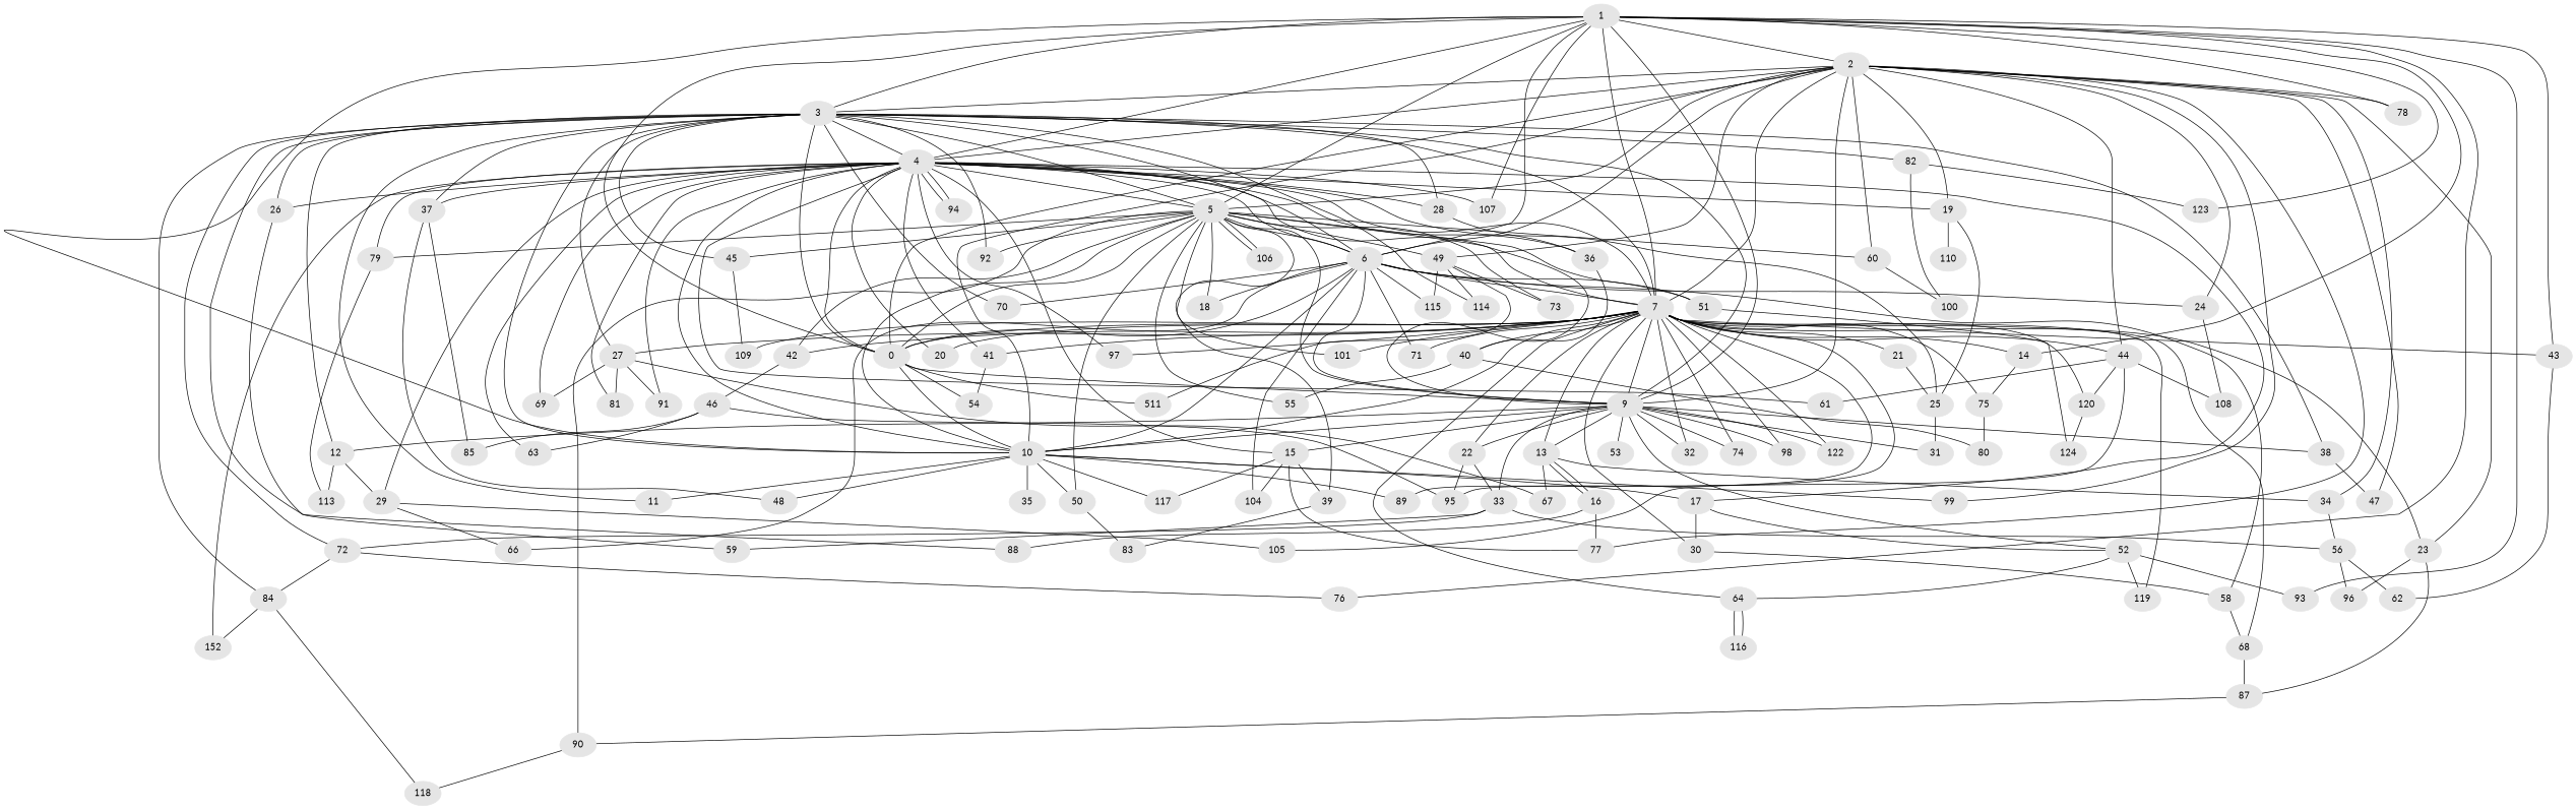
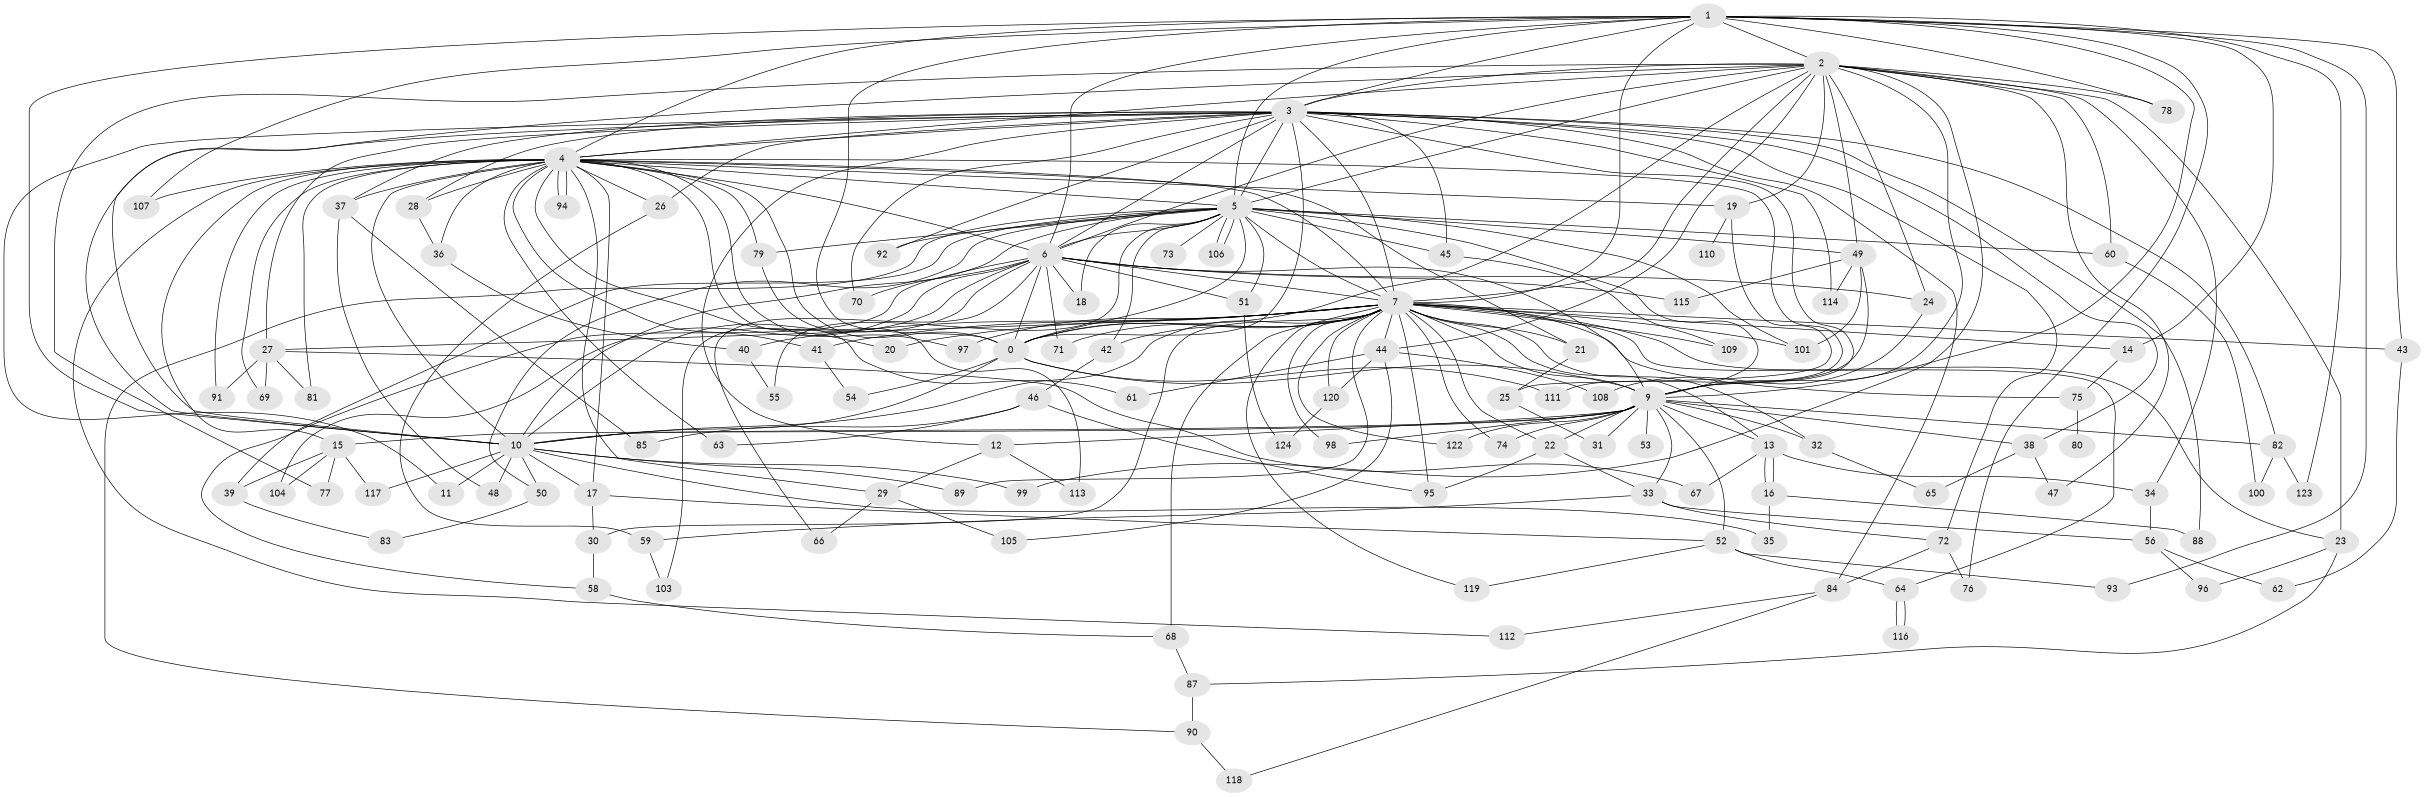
  graph {
    fontname=Lato
    node [color=gray90 fontname=Lato style=filled]
    edge [fontname=Lato]
    1
    2
    3
    4
    5
    6
    7
    n8 [label=0]
    9
    10
    14
    43
    76
    78
    93
    107
    123
    19
    23
    24
    34
    44
    47
    49
    60
    77
    99
    11
    12
    26
    27
    28
    37
    38
    45
    70
    72
    82
    84
    88
    92
    114
    15
    17
    20
    21
    29
    36
    41
    61
    63
    69
    79
    81
    91
    94
    97
-   112 [label=152]
+   112
    18
    39
    42
    50
    51
    55
    73
    90
    101
    106
    58
    66
    71
+   103
    104
    115
    13
    22
    30
    32
    40
    64
    68
    74
    75
    89
    95
    98
    109
    119
    120
    122
    54
-   111 [label=511]
+   111
    31
    33
    52
    53
    35
    48
    117
    62
    25
    110
    87
    96
    108
    56
    105
    100
    113
    59
    67
    85
+   65
    118
    83
    46
    n117 [label=124]
    16
    80
    116
    1 -- 2
    1 -- 3
    1 -- 4
    1 -- 5
    1 -- 6
    1 -- 7
    1 -- n8
    1 -- 9
    1 -- 10
    1 -- 14
    1 -- 43
    1 -- 76
    1 -- 78
    1 -- 93
    1 -- 107
    1 -- 123
    2 -- 3
    2 -- 4
    2 -- 5
    2 -- 6
    2 -- 7
    2 -- n8
    2 -- 9
    2 -- 10
    2 -- 78
    2 -- 19
    2 -- 23
    2 -- 24
    2 -- 34
    2 -- 44
    2 -- 47
    2 -- 49
    2 -- 60
    2 -- 77
    2 -- 99
    3 -- 4
    3 -- 5
    3 -- 6
    3 -- 7
    3 -- n8
    3 -- 9
    3 -- 10
    3 -- 11
    3 -- 12
    3 -- 26
    3 -- 27
    3 -- 28
    3 -- 37
    3 -- 38
    3 -- 45
    3 -- 70
    3 -- 72
    3 -- 82
    3 -- 84
    3 -- 88
    3 -- 92
    3 -- 114
    4 -- 5
    4 -- 6
    4 -- 7
    4 -- n8
    4 -- 9
    4 -- 10
    4 -- 107
    4 -- 19
    4 -- 26
    4 -- 28
    4 -- 37
    4 -- 15
    4 -- 17
    4 -- 20
-   4 -- 25
+   4 -- 21
    4 -- 29
    4 -- 36
    4 -- 41
    4 -- 61
    4 -- 63
    4 -- 69
    4 -- 79
    4 -- 81
    4 -- 91
    4 -- 94
    4 -- 94
    4 -- 97
    4 -- 112
    5 -- 6
    5 -- 7
    5 -- n8
    5 -- 9
    5 -- 10
    5 -- 49
    5 -- 60
    5 -- 45
    5 -- 92
    5 -- 79
    5 -- 18
    5 -- 39
    5 -- 42
    5 -- 50
    5 -- 51
    5 -- 55
    5 -- 73
    5 -- 90
    5 -- 101
    5 -- 106
    5 -- 106
    6 -- 7
    6 -- n8
    6 -- 9
    6 -- 10
    6 -- 24
    6 -- 70
    6 -- 18
    6 -- 51
    6 -- 58
    6 -- 66
    6 -- 71
+   6 -- 103
    6 -- 104
    6 -- 115
    7 -- n8
    7 -- 9
    7 -- 10
    7 -- 14
    7 -- 43
    7 -- 23
    7 -- 44
    7 -- 27
    7 -- 20
    7 -- 21
    7 -- 41
    7 -- 97
    7 -- 42
    7 -- 101
    7 -- 71
    7 -- 13
    7 -- 22
    7 -- 30
    7 -- 32
    7 -- 40
    7 -- 64
    7 -- 68
    7 -- 74
    7 -- 75
    7 -- 89
    7 -- 95
    7 -- 98
    7 -- 109
    7 -- 119
    7 -- 120
    7 -- 122
    n8 -- 9
    n8 -- 10
    n8 -- 54
    n8 -- 111
    9 -- 10
    9 -- 12
    9 -- 38
+   9 -- 82
    9 -- 15
    9 -- 13
    9 -- 22
    9 -- 32
    9 -- 74
    9 -- 98
    9 -- 122
    9 -- 31
    9 -- 33
    9 -- 52
    9 -- 53
    10 -- 99
    10 -- 11
    10 -- 17
    10 -- 50
    10 -- 89
    10 -- 35
    10 -- 48
    10 -- 117
    14 -- 75
    43 -- 62
    19 -- 25
    19 -- 110
    23 -- 87
    23 -- 96
    24 -- 108
    34 -- 56
    44 -- 61
    44 -- 120
    44 -- 108
    44 -- 105
    49 -- 114
-   49 -- 73
+   49 -- 101
    49 -- 115
    49 -- 111
    60 -- 100
    12 -- 29
    12 -- 113
    26 -- 59
    27 -- 69
    27 -- 81
    27 -- 91
    27 -- 67
    28 -- 36
    37 -- 48
    37 -- 85
    38 -- 47
+   38 -- 65
    45 -- 109
    72 -- 76
    72 -- 84
    82 -- 123
    82 -- 100
    84 -- 112
    84 -- 118
    15 -- 77
    15 -- 39
    15 -- 104
    15 -- 117
    17 -- 30
    17 -- 52
    21 -- 25
    29 -- 66
    29 -- 105
    36 -- 40
    41 -- 54
    79 -- 113
    39 -- 83
    42 -- 46
    50 -- 83
    51 -- n117
    90 -- 118
    58 -- 68
    13 -- 34
    13 -- 67
    13 -- 16
    13 -- 16
    22 -- 95
    22 -- 33
    30 -- 58
+   32 -- 65
    40 -- 55
-   40 -- 80
    64 -- 116
    64 -- 116
    68 -- 87
    75 -- 80
    120 -- n117
    33 -- 72
    33 -- 56
    33 -- 59
    52 -- 93
    52 -- 64
    52 -- 119
    25 -- 31
    87 -- 90
    56 -- 62
    56 -- 96
+   59 -- 103
    46 -- 63
    46 -- 95
    46 -- 85
    16 -- 88
-   16 -- 77
+   16 -- 35
  }
